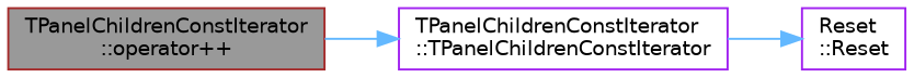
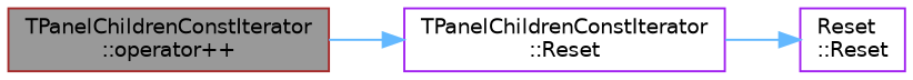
  digraph {
    rankdir=LR
    node [color=purple fillcolor=white fontname=Helvetica fontsize=10 shape=box style=filled]
    edge [color=steelblue1 fontname=Helvetica fontsize=10 labelfontname=Helvetica labelfontsize=10 style=solid]
    n1 [color=brown fillcolor=grey60 fontcolor=black height=0.2 label="TPanelChildrenConstIterator\l::operator++" width=0.4]
-   n2 [height=0.2 label="TPanelChildrenConstIterator\l::TPanelChildrenConstIterator" width=0.4]
+   n2 [height=0.2 label="TPanelChildrenConstIterator\l::Reset" width=0.4]
    n3 [height=0.2 label="Reset\l::Reset" width=0.4]
    n1 -> n2
    n2 -> n3
  }
